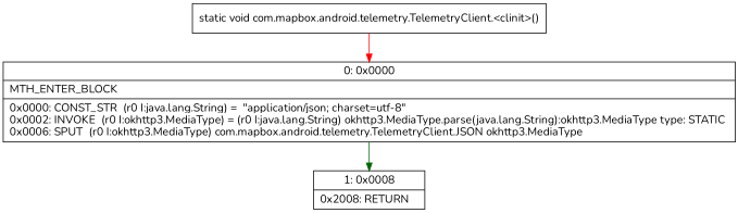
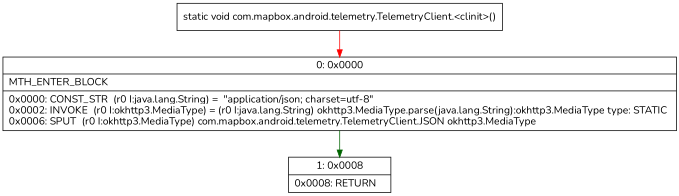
  digraph {
    fontname=Nunito
    node [shape=record fontname=Nunito]
    edge [fontname=Nunito]
    n1 [label="{0\:\ 0x0000|MTH_ENTER_BLOCK\l|0x0000: CONST_STR  (r0 I:java.lang.String) =  \"application\/json; charset=utf\-8\" \l0x0002: INVOKE  (r0 I:okhttp3.MediaType) = (r0 I:java.lang.String) okhttp3.MediaType.parse(java.lang.String):okhttp3.MediaType type: STATIC \l0x0006: SPUT  (r0 I:okhttp3.MediaType) com.mapbox.android.telemetry.TelemetryClient.JSON okhttp3.MediaType \l}"]
-   n2 [label="{1\:\ 0x0008|0x2008: RETURN   \l}"]
+   n2 [label="{1\:\ 0x0008|0x0008: RETURN   \l}"]
    n3 [label="{static void com.mapbox.android.telemetry.TelemetryClient.\<clinit\>() }"]
    n1 -> n2 [color=darkgreen]
    n3 -> n1 [color=red]
  }
